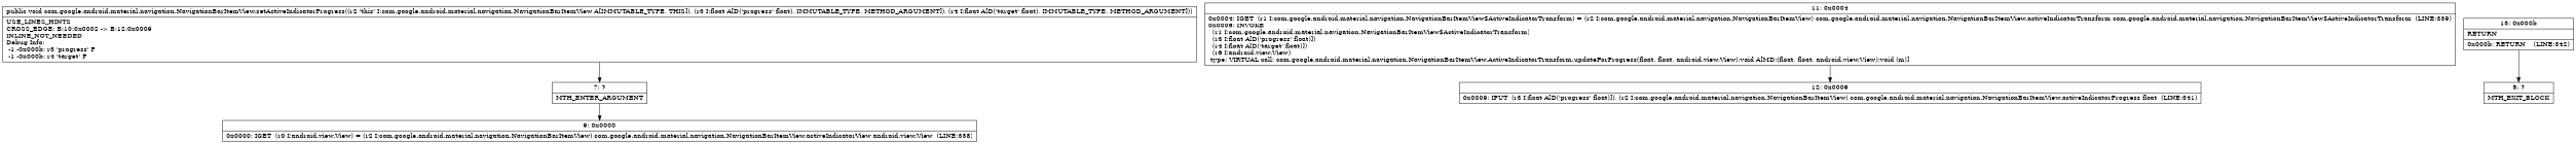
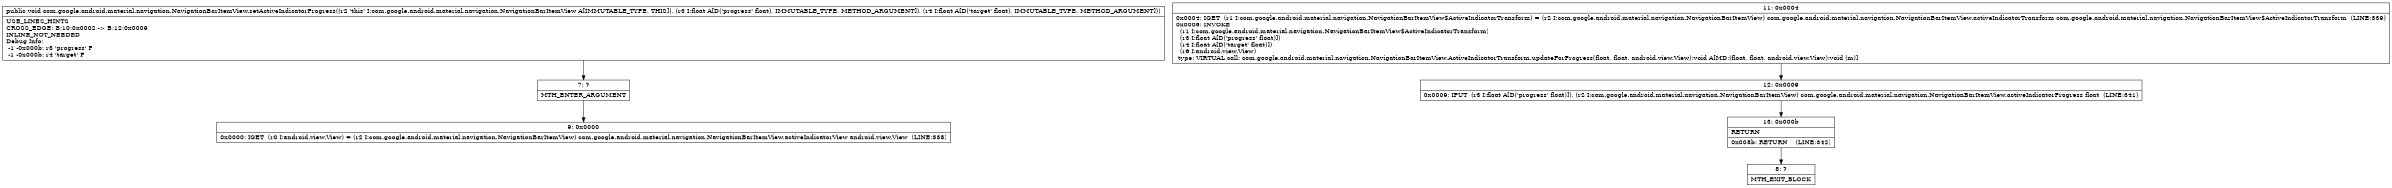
  digraph {
    node [shape=record]
    n1 [label="{7\:\ ?|MTH_ENTER_ARGUMENT\l}"]
    n2 [label="{9\:\ 0x0000|0x0000: IGET  (r0 I:android.view.View) = (r2 I:com.google.android.material.navigation.NavigationBarItemView) com.google.android.material.navigation.NavigationBarItemView.activeIndicatorView android.view.View  (LINE:338)\l}"]
    n3 [label="{11\:\ 0x0004|0x0004: IGET  (r1 I:com.google.android.material.navigation.NavigationBarItemView$ActiveIndicatorTransform) = (r2 I:com.google.android.material.navigation.NavigationBarItemView) com.google.android.material.navigation.NavigationBarItemView.activeIndicatorTransform com.google.android.material.navigation.NavigationBarItemView$ActiveIndicatorTransform  (LINE:339)\l0x0006: INVOKE  \l  (r1 I:com.google.android.material.navigation.NavigationBarItemView$ActiveIndicatorTransform)\l  (r3 I:float A[D('progress' float)])\l  (r4 I:float A[D('target' float)])\l  (r6 I:android.view.View)\l type: VIRTUAL call: com.google.android.material.navigation.NavigationBarItemView.ActiveIndicatorTransform.updateForProgress(float, float, android.view.View):void A[MD:(float, float, android.view.View):void (m)]\l}"]
    n4 [label="{12\:\ 0x0009|0x0009: IPUT  (r3 I:float A[D('progress' float)]), (r2 I:com.google.android.material.navigation.NavigationBarItemView) com.google.android.material.navigation.NavigationBarItemView.activeIndicatorProgress float  (LINE:341)\l}"]
-   n5 [label="{13\:\ 0x000b|RETURN\l|0x000b: RETURN    (LINE:342)\l}"]
+   n5 [label="{13\:\ 0x000b|RETURN\l|0x008b: RETURN    (LINE:342)\l}"]
    n6 [label="{8\:\ ?|MTH_EXIT_BLOCK\l}"]
    n7 [label="{public void com.google.android.material.navigation.NavigationBarItemView.setActiveIndicatorProgress((r2 'this' I:com.google.android.material.navigation.NavigationBarItemView A[IMMUTABLE_TYPE, THIS]), (r3 I:float A[D('progress' float), IMMUTABLE_TYPE, METHOD_ARGUMENT]), (r4 I:float A[D('target' float), IMMUTABLE_TYPE, METHOD_ARGUMENT]))  | USE_LINES_HINTS\lCROSS_EDGE: B:10:0x0002 \-\> B:12:0x0009\lINLINE_NOT_NEEDED\lDebug Info:\l  \-1 \-0x000b: r3 'progress' F\l  \-1 \-0x000b: r4 'target' F\l}"]
    n1 -> n2
    n3 -> n4
+   n4 -> n5
    n5 -> n6
    n7 -> n1
  }
